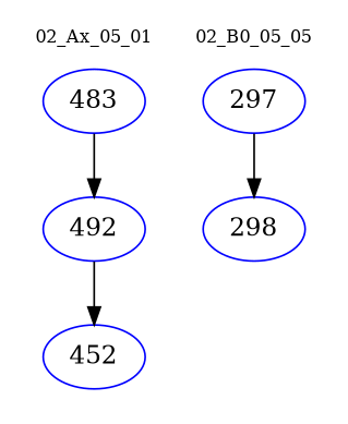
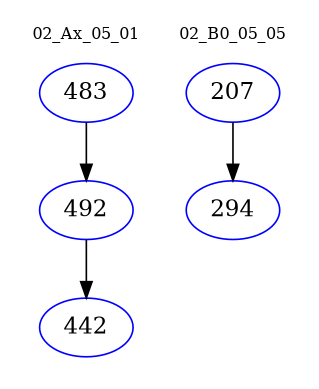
  digraph {
    node [color=blue]
    edge [color=black]
    n1 [label=483]
-   n2 [label=452]
+   n2 [label=442]
    n3 [label=492]
-   n4 [label=297]
-   n5 [label=298]
+   n4 [label=207]
+   n5 [label=294]
    subgraph cluster_1 {
      color=white
      fontsize=10
      label="02_Ax_05_01"
      n1
      n2
      n3
    }
    subgraph cluster_2 {
      color=white
      fontsize=10
      label="02_B0_05_05"
      n4
      n5
    }
    n1 -> n3
    n3 -> n2
    n4 -> n5
  }
